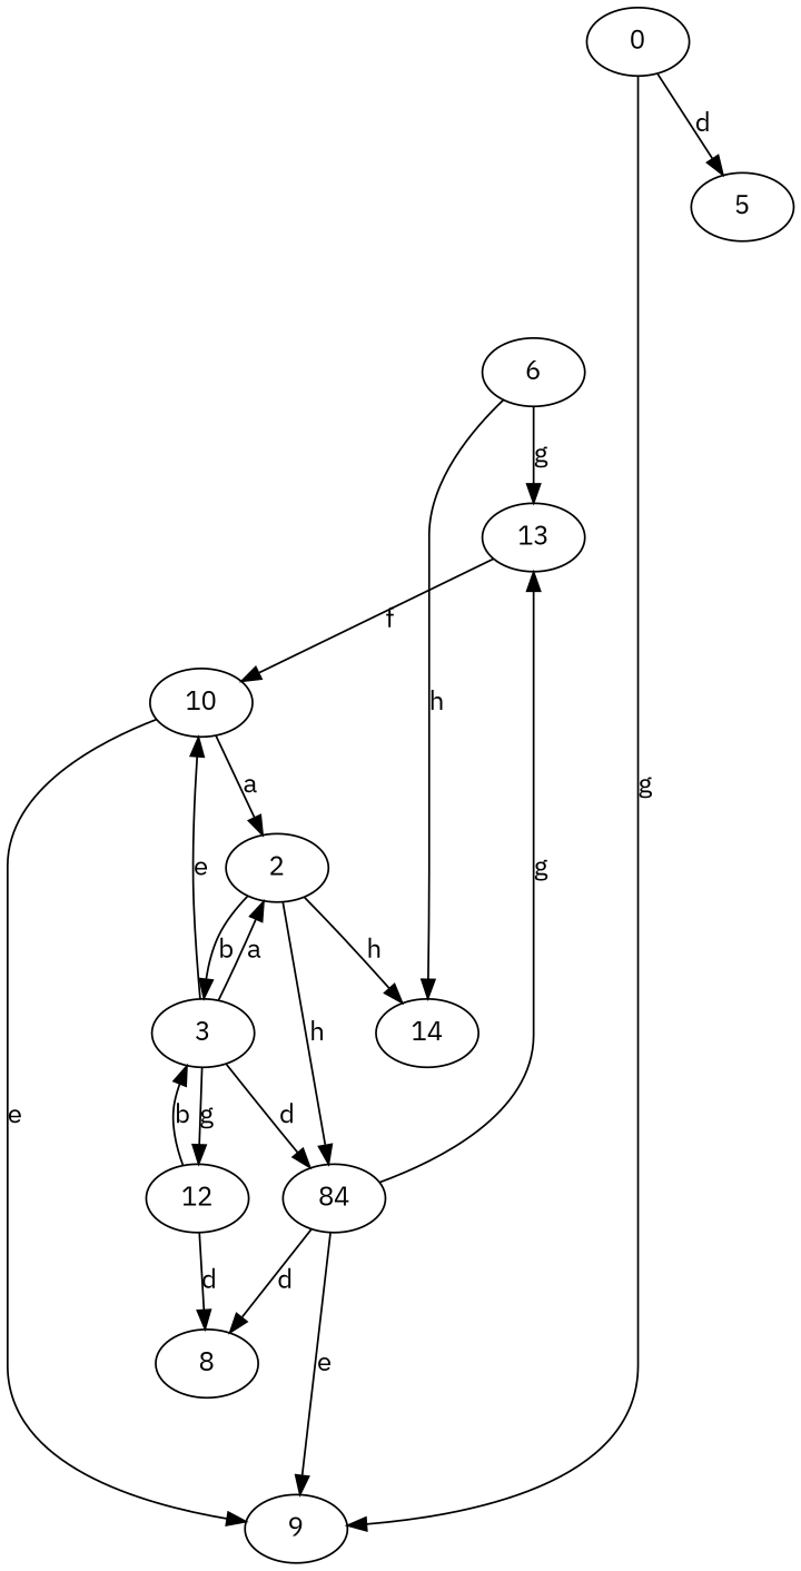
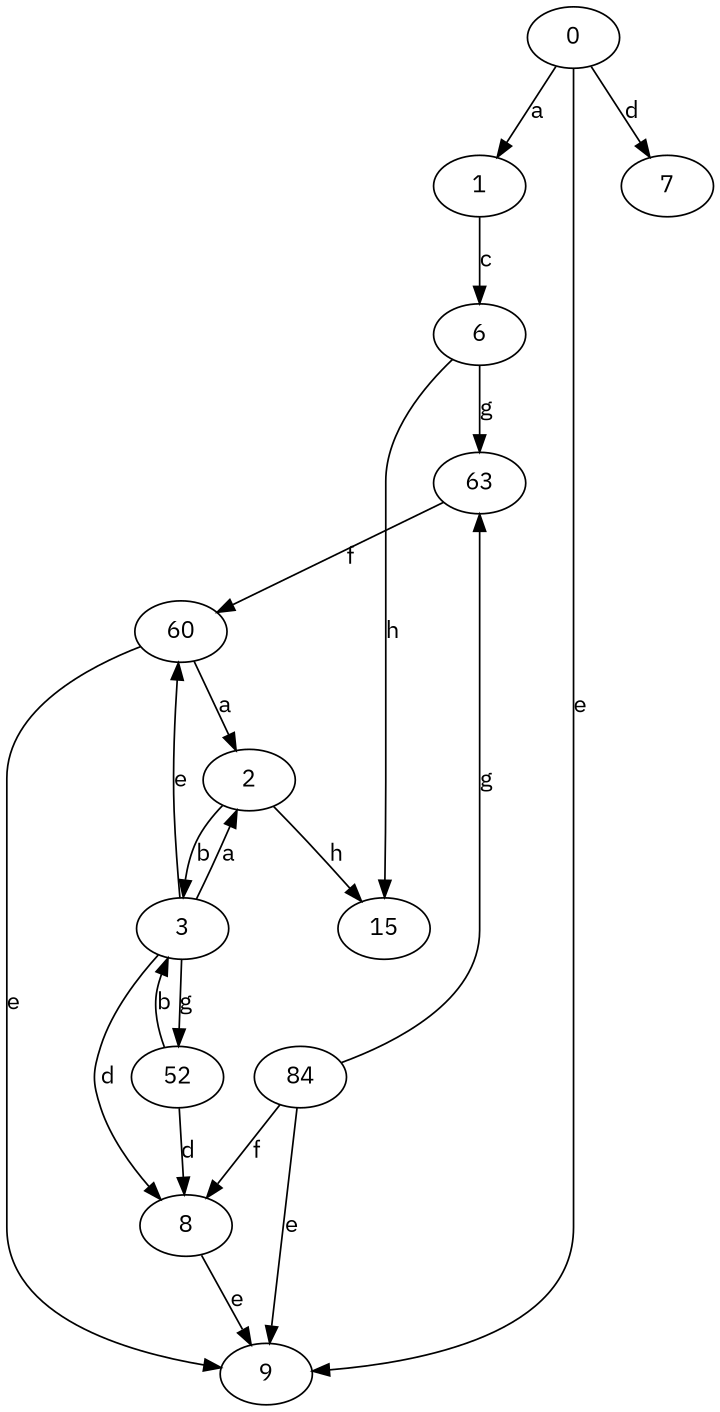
  strict digraph {
    fontname="IBM Plex Sans"
    node [fontname="IBM Plex Sans"]
    edge [fontname="IBM Plex Sans"]
+   1
    6
-   15 [label=14]
-   13
+   15
+   13 [label=63]
    2
    3
    n7 [label=84]
    8
-   12
-   10
+   12 [label=52]
+   10 [label=60]
    9
    0
-   7 [label=5]
+   7
+   1 -> 6 [label=c]
    6 -> 15 [label=h]
    6 -> 13 [label=g]
    13 -> 10 [label=f]
    2 -> 15 [label=h]
    2 -> 3 [label=b]
-   2 -> n7 [label=h]
    3 -> 2 [label=a]
-   3 -> n7 [label=d]
+   3 -> 8 [label=d]
    3 -> 12 [label=g]
    3 -> 10 [label=e]
    n7 -> 13 [label=g]
-   n7 -> 8 [label=d]
+   n7 -> 8 [label=f]
    n7 -> 9 [label=e]
+   8 -> 9 [label=e]
    12 -> 3 [label=b]
    12 -> 8 [label=d]
    10 -> 2 [label=a]
    10 -> 9 [label=e]
-   0 -> 9 [label=g]
+   0 -> 1 [label=a]
+   0 -> 9 [label=e]
    0 -> 7 [label=d]
  }
